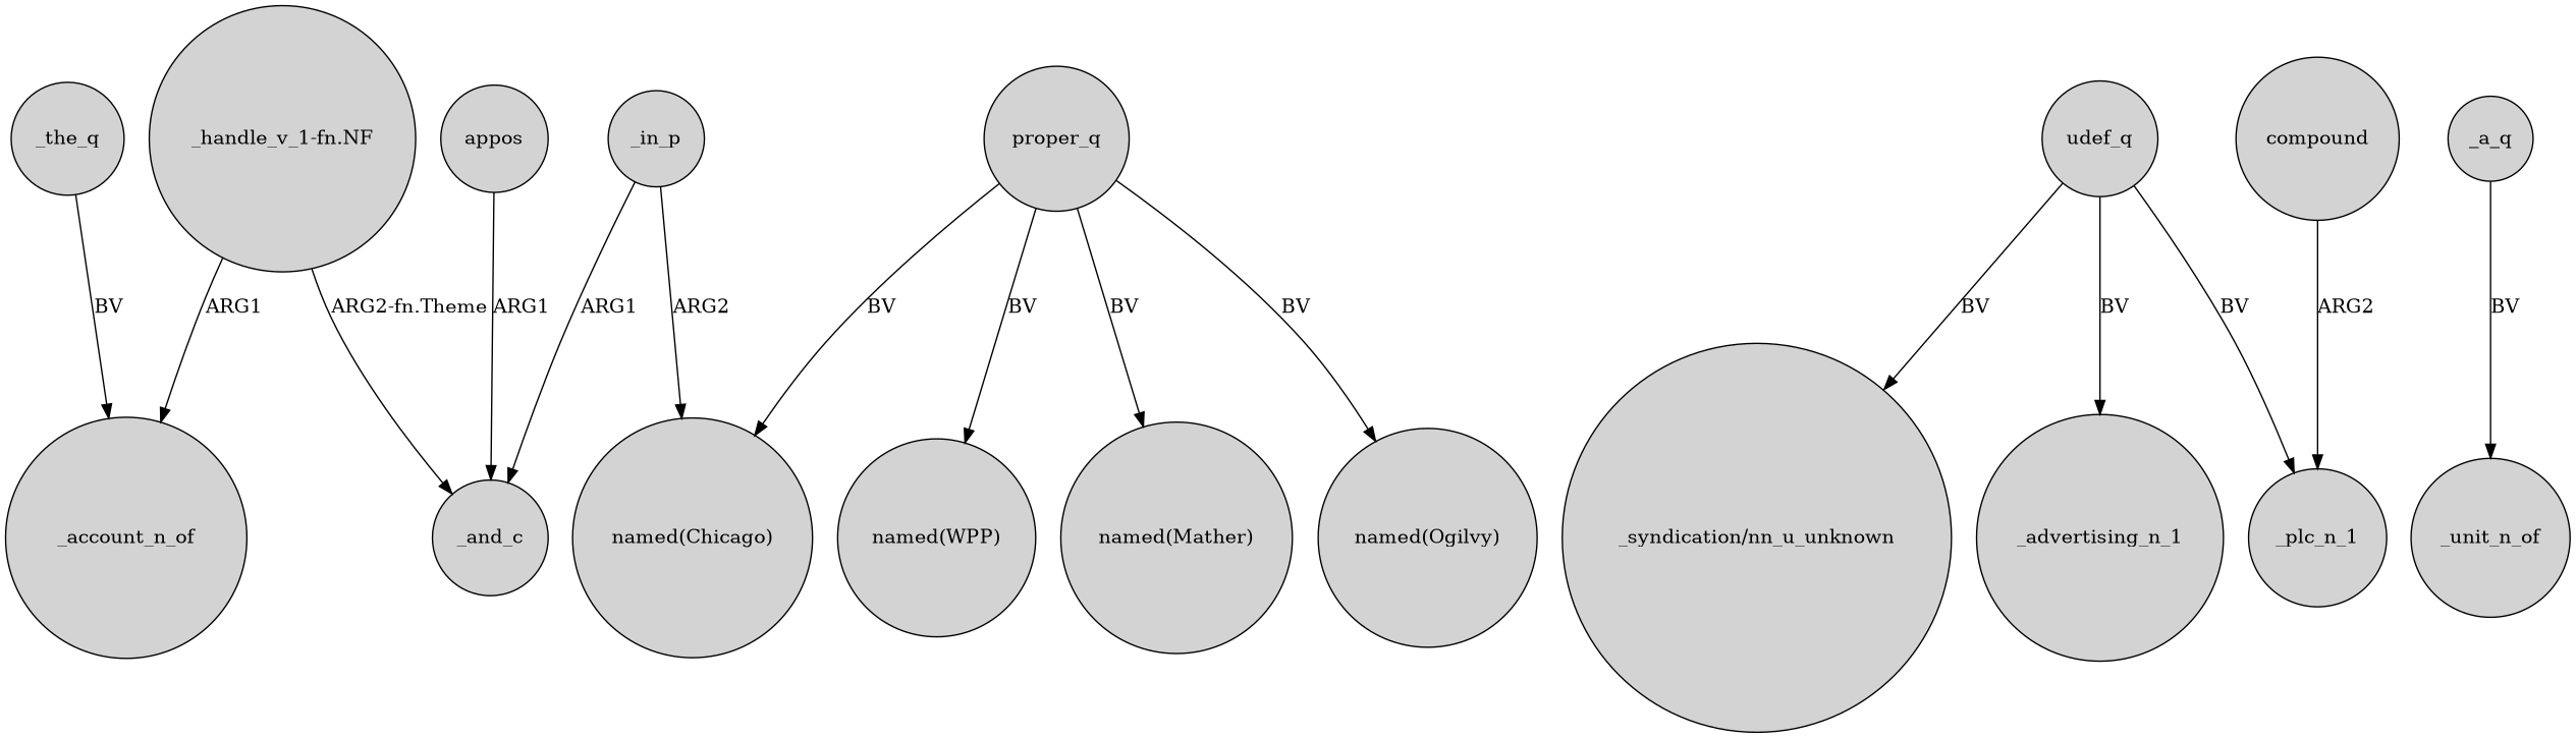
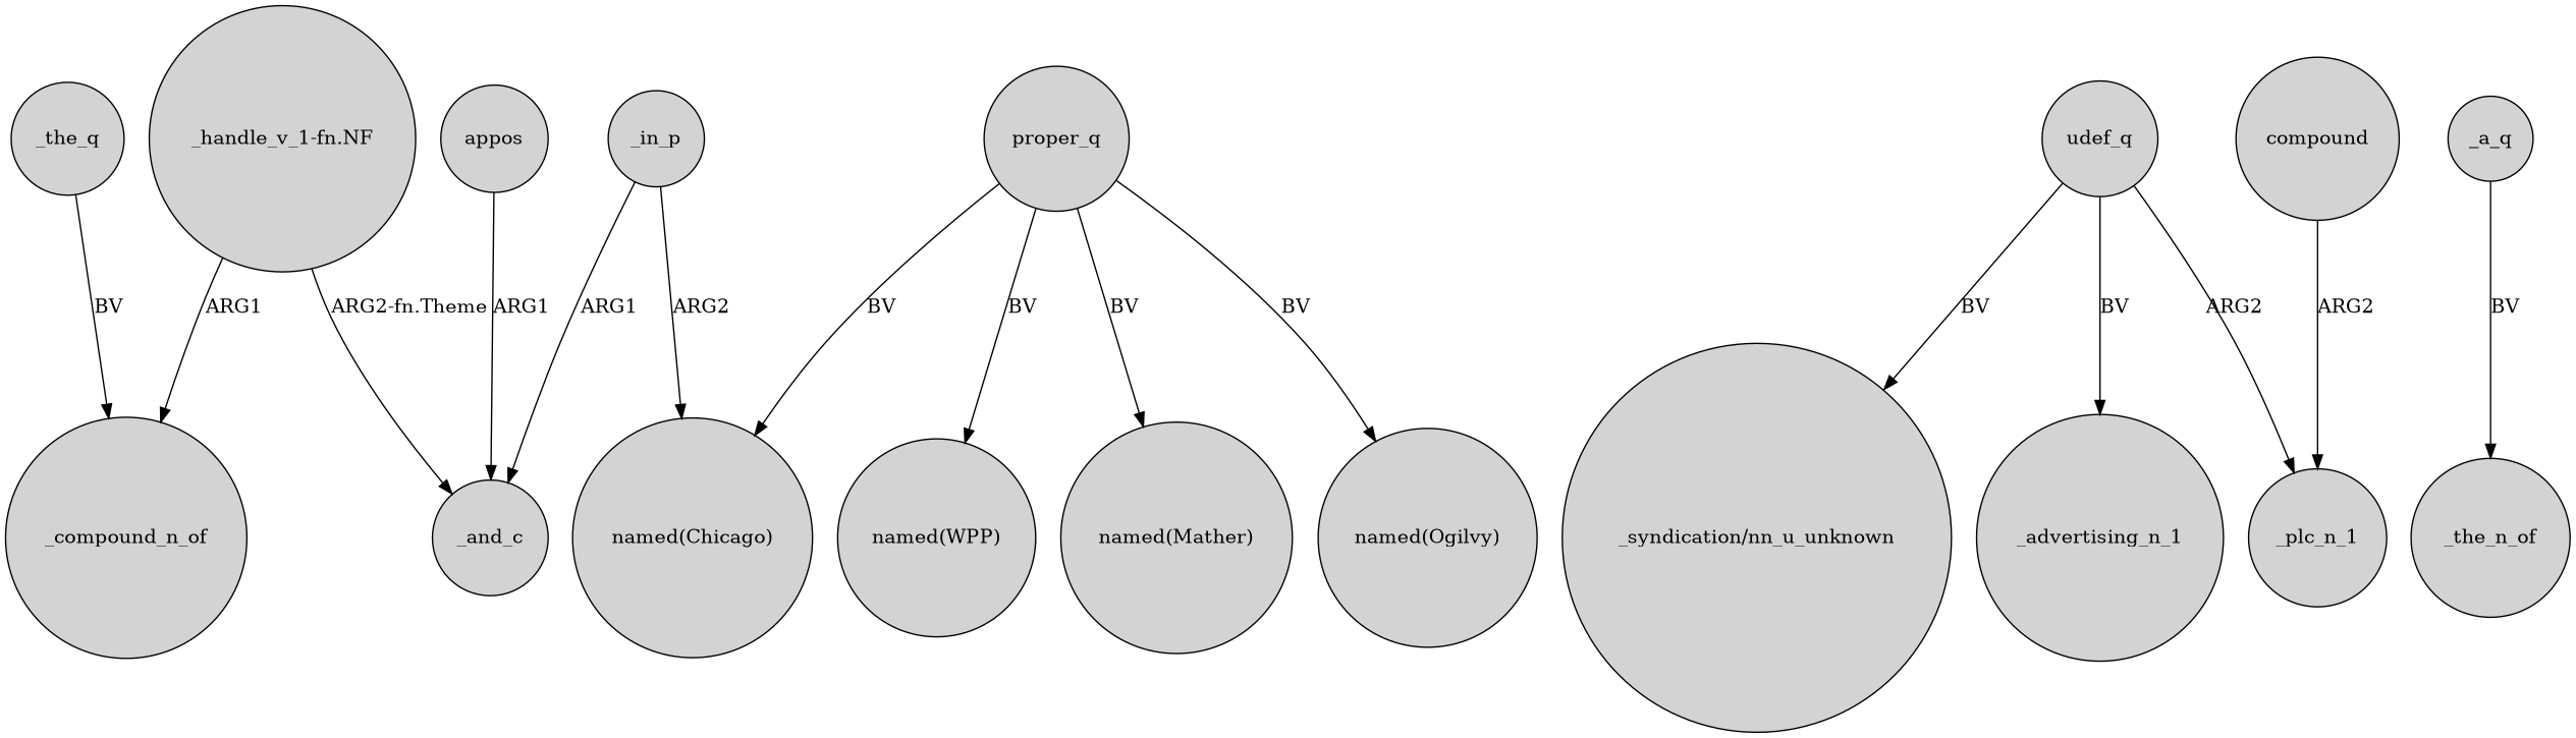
  digraph {
    node [shape=circle style=filled]
    _the_q
-   _account_n_of
+   _account_n_of [label=_compound_n_of]
    appos
    _and_c
    udef_q
    "_syndication/nn_u_unknown"
    _advertising_n_1
    _plc_n_1
    "_handle_v_1-fn.NF"
    compound
    proper_q
    "named(WPP)"
    "named(Mather)"
    "named(Chicago)"
    "named(Ogilvy)"
    _in_p
    _a_q
-   _unit_n_of
+   _unit_n_of [label=_the_n_of]
    _the_q -> _account_n_of [label=BV]
    appos -> _and_c [label=ARG1]
    udef_q -> "_syndication/nn_u_unknown" [label=BV]
    udef_q -> _advertising_n_1 [label=BV]
-   udef_q -> _plc_n_1 [label=BV]
+   udef_q -> _plc_n_1 [label=ARG2]
    "_handle_v_1-fn.NF" -> _account_n_of [label=ARG1]
    "_handle_v_1-fn.NF" -> _and_c [label="ARG2-fn.Theme"]
    compound -> _plc_n_1 [label=ARG2]
    proper_q -> "named(WPP)" [label=BV]
    proper_q -> "named(Mather)" [label=BV]
    proper_q -> "named(Chicago)" [label=BV]
    proper_q -> "named(Ogilvy)" [label=BV]
    _in_p -> _and_c [label=ARG1]
    _in_p -> "named(Chicago)" [label=ARG2]
    _a_q -> _unit_n_of [label=BV]
  }
